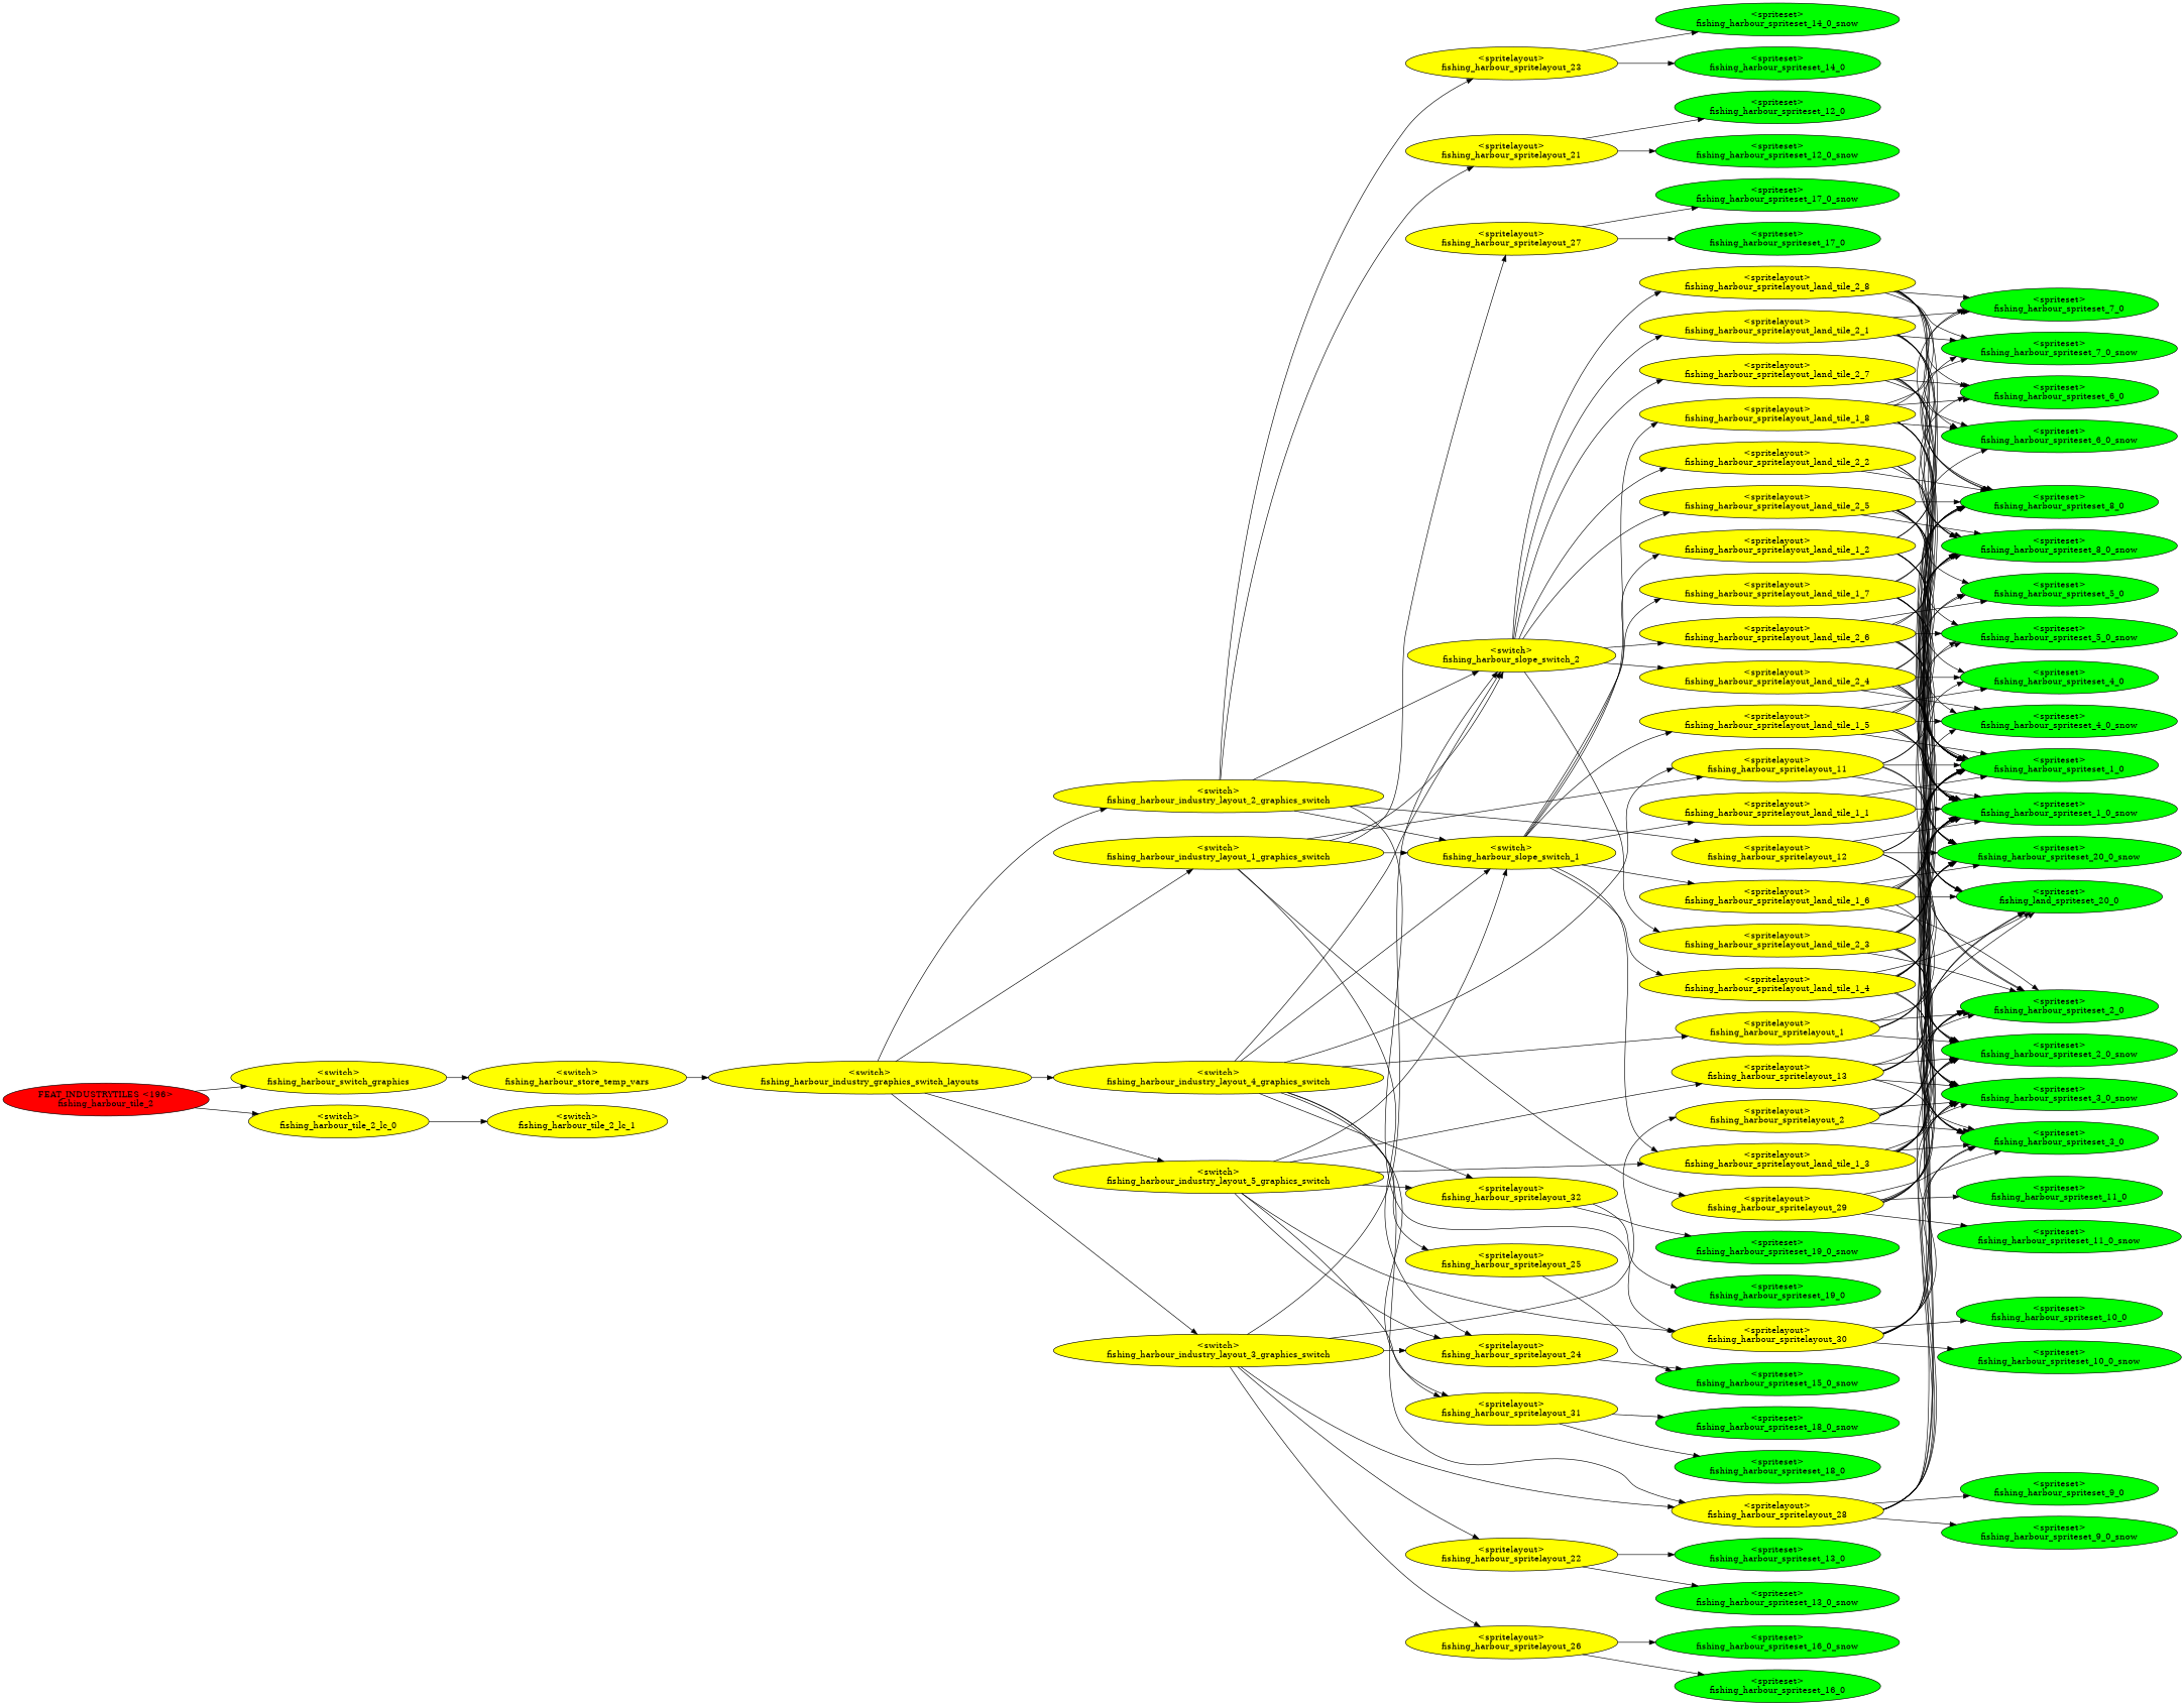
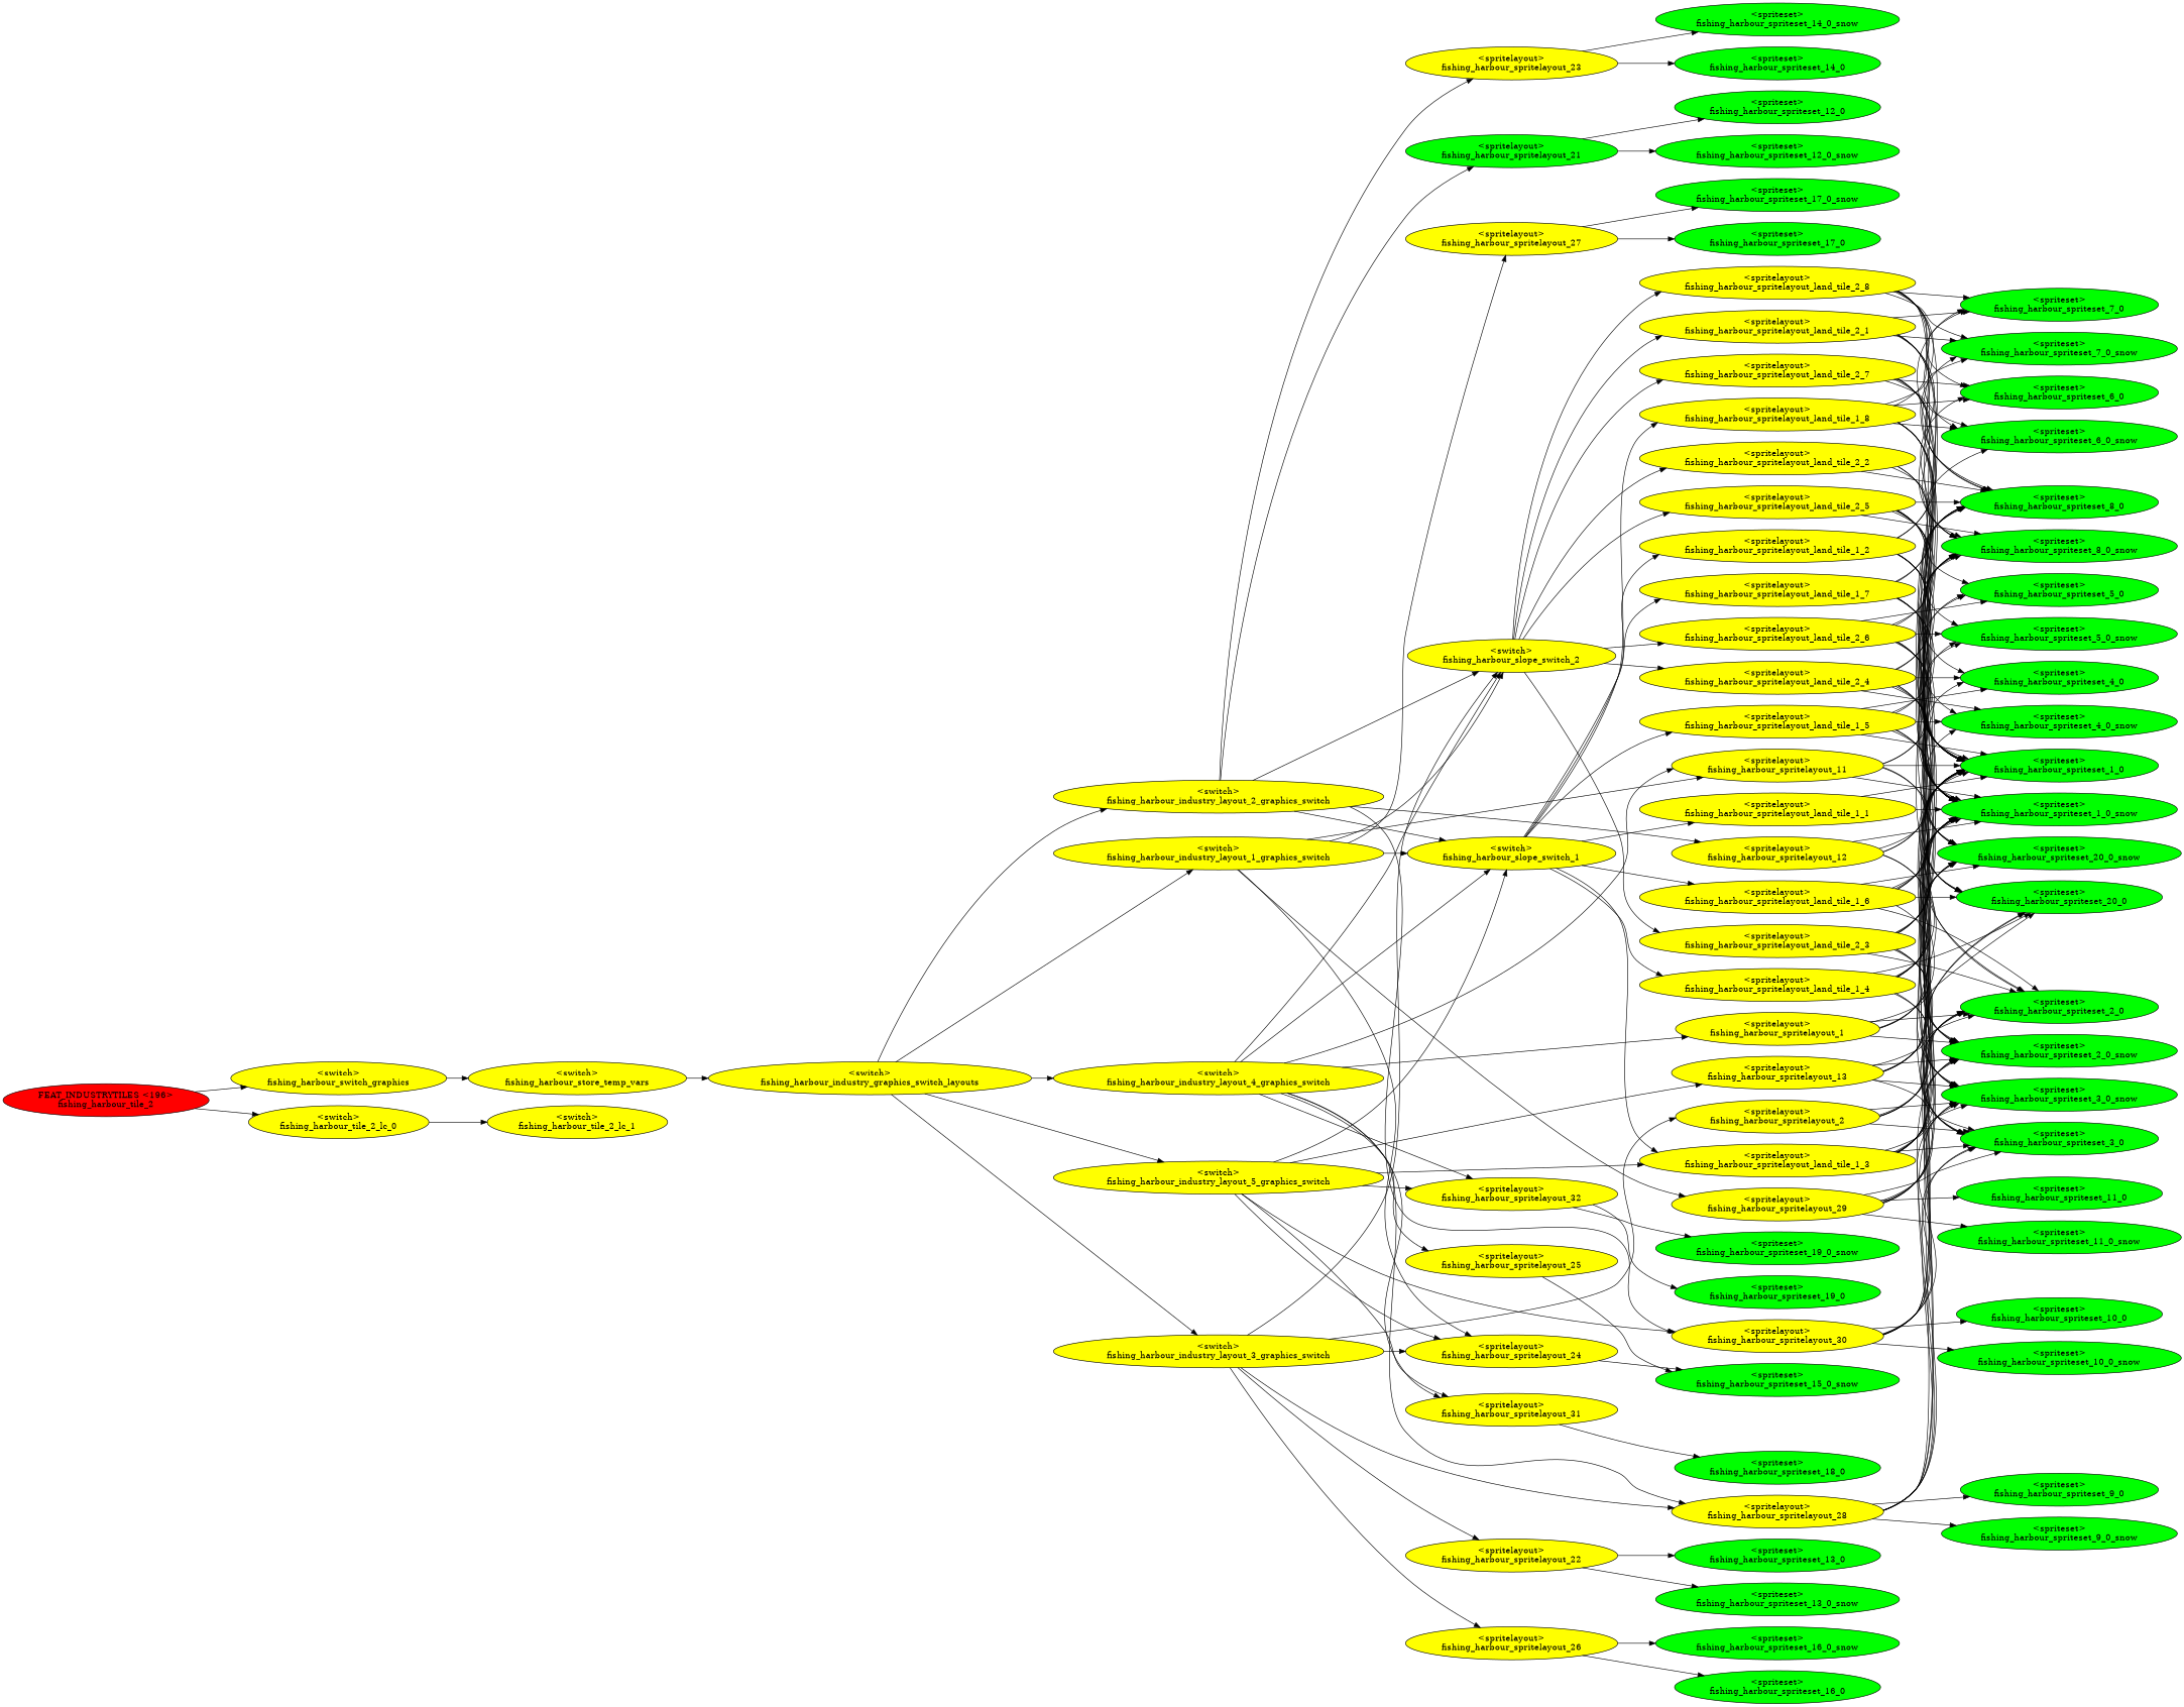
  digraph {
    rankdir=LR
    node [fillcolor=yellow style=filled]
    n1 [fillcolor=green label="<spriteset>\nfishing_harbour_spriteset_1_0"]
    n2 [fillcolor=green label="<spriteset>\nfishing_harbour_spriteset_1_0_snow"]
    n3 [fillcolor=green label="<spriteset>\nfishing_harbour_spriteset_2_0"]
    n4 [fillcolor=green label="<spriteset>\nfishing_harbour_spriteset_2_0_snow"]
    n5 [fillcolor=green label="<spriteset>\nfishing_harbour_spriteset_3_0"]
    n6 [fillcolor=green label="<spriteset>\nfishing_harbour_spriteset_3_0_snow"]
    n7 [fillcolor=green label="<spriteset>\nfishing_harbour_spriteset_4_0"]
    n8 [fillcolor=green label="<spriteset>\nfishing_harbour_spriteset_4_0_snow"]
    n9 [fillcolor=green label="<spriteset>\nfishing_harbour_spriteset_5_0"]
    n10 [fillcolor=green label="<spriteset>\nfishing_harbour_spriteset_5_0_snow"]
    n11 [fillcolor=green label="<spriteset>\nfishing_harbour_spriteset_6_0"]
    n12 [fillcolor=green label="<spriteset>\nfishing_harbour_spriteset_6_0_snow"]
    n13 [fillcolor=green label="<spriteset>\nfishing_harbour_spriteset_7_0"]
    n14 [fillcolor=green label="<spriteset>\nfishing_harbour_spriteset_7_0_snow"]
    n15 [fillcolor=green label="<spriteset>\nfishing_harbour_spriteset_8_0"]
    n16 [fillcolor=green label="<spriteset>\nfishing_harbour_spriteset_8_0_snow"]
    n17 [fillcolor=green label="<spriteset>\nfishing_harbour_spriteset_9_0"]
    n18 [fillcolor=green label="<spriteset>\nfishing_harbour_spriteset_9_0_snow"]
    n19 [fillcolor=green label="<spriteset>\nfishing_harbour_spriteset_10_0"]
    n20 [fillcolor=green label="<spriteset>\nfishing_harbour_spriteset_10_0_snow"]
    n21 [fillcolor=green label="<spriteset>\nfishing_harbour_spriteset_11_0"]
    n22 [fillcolor=green label="<spriteset>\nfishing_harbour_spriteset_11_0_snow"]
    n23 [fillcolor=green label="<spriteset>\nfishing_harbour_spriteset_12_0"]
    n24 [fillcolor=green label="<spriteset>\nfishing_harbour_spriteset_12_0_snow"]
    n25 [fillcolor=green label="<spriteset>\nfishing_harbour_spriteset_13_0"]
    n26 [fillcolor=green label="<spriteset>\nfishing_harbour_spriteset_13_0_snow"]
    n27 [fillcolor=green label="<spriteset>\nfishing_harbour_spriteset_14_0"]
    n28 [fillcolor=green label="<spriteset>\nfishing_harbour_spriteset_14_0_snow"]
    n29 [fillcolor=green label="<spriteset>\nfishing_harbour_spriteset_15_0_snow"]
    n30 [fillcolor=green label="<spriteset>\nfishing_harbour_spriteset_16_0"]
    n31 [fillcolor=green label="<spriteset>\nfishing_harbour_spriteset_16_0_snow"]
    n32 [fillcolor=green label="<spriteset>\nfishing_harbour_spriteset_17_0"]
    n33 [fillcolor=green label="<spriteset>\nfishing_harbour_spriteset_17_0_snow"]
    n34 [fillcolor=green label="<spriteset>\nfishing_harbour_spriteset_18_0"]
-   n35 [fillcolor=green label="<spriteset>\nfishing_harbour_spriteset_18_0_snow"]
    n36 [fillcolor=green label="<spriteset>\nfishing_harbour_spriteset_19_0"]
    n37 [fillcolor=green label="<spriteset>\nfishing_harbour_spriteset_19_0_snow"]
-   n38 [fillcolor=green label="<spriteset>\nfishing_land_spriteset_20_0"]
+   n38 [fillcolor=green label="<spriteset>\nfishing_harbour_spriteset_20_0"]
    n39 [fillcolor=green label="<spriteset>\nfishing_harbour_spriteset_20_0_snow"]
    n40 [label="<spritelayout>\nfishing_harbour_spritelayout_land_tile_1_2"]
    n41 [label="<spritelayout>\nfishing_harbour_spritelayout_land_tile_1_1"]
    n42 [label="<spritelayout>\nfishing_harbour_spritelayout_land_tile_1_3"]
    n43 [label="<spritelayout>\nfishing_harbour_spritelayout_land_tile_1_4"]
    n44 [label="<spritelayout>\nfishing_harbour_spritelayout_land_tile_1_5"]
    n45 [label="<spritelayout>\nfishing_harbour_spritelayout_land_tile_1_6"]
    n46 [label="<spritelayout>\nfishing_harbour_spritelayout_land_tile_1_7"]
    n47 [label="<spritelayout>\nfishing_harbour_spritelayout_land_tile_1_8"]
    n48 [label="<spritelayout>\nfishing_harbour_spritelayout_land_tile_2_1"]
    n49 [label="<spritelayout>\nfishing_harbour_spritelayout_land_tile_2_2"]
    n50 [label="<spritelayout>\nfishing_harbour_spritelayout_land_tile_2_3"]
    n51 [label="<spritelayout>\nfishing_harbour_spritelayout_land_tile_2_4"]
    n52 [label="<spritelayout>\nfishing_harbour_spritelayout_land_tile_2_5"]
    n53 [label="<spritelayout>\nfishing_harbour_spritelayout_land_tile_2_6"]
    n54 [label="<spritelayout>\nfishing_harbour_spritelayout_land_tile_2_7"]
    n55 [label="<spritelayout>\nfishing_harbour_spritelayout_land_tile_2_8"]
    n56 [label="<spritelayout>\nfishing_harbour_spritelayout_1"]
    n57 [label="<spritelayout>\nfishing_harbour_spritelayout_2"]
    n58 [label="<spritelayout>\nfishing_harbour_spritelayout_11"]
    n59 [label="<spritelayout>\nfishing_harbour_spritelayout_12"]
    n60 [label="<spritelayout>\nfishing_harbour_spritelayout_13"]
-   n61 [label="<spritelayout>\nfishing_harbour_spritelayout_21"]
+   n61 [fillcolor=green label="<spritelayout>\nfishing_harbour_spritelayout_21"]
    n62 [label="<spritelayout>\nfishing_harbour_spritelayout_22"]
    n63 [label="<spritelayout>\nfishing_harbour_spritelayout_23"]
    n64 [label="<spritelayout>\nfishing_harbour_spritelayout_24"]
    n65 [label="<spritelayout>\nfishing_harbour_spritelayout_25"]
    n66 [label="<spritelayout>\nfishing_harbour_spritelayout_26"]
    n67 [label="<spritelayout>\nfishing_harbour_spritelayout_27"]
    n68 [label="<spritelayout>\nfishing_harbour_spritelayout_28"]
    n69 [label="<spritelayout>\nfishing_harbour_spritelayout_29"]
    n70 [label="<spritelayout>\nfishing_harbour_spritelayout_30"]
    n71 [label="<spritelayout>\nfishing_harbour_spritelayout_31"]
    n72 [label="<spritelayout>\nfishing_harbour_spritelayout_32"]
    n73 [label="<switch>\nfishing_harbour_slope_switch_1"]
    n74 [label="<switch>\nfishing_harbour_slope_switch_2"]
    n75 [label="<switch>\nfishing_harbour_industry_layout_1_graphics_switch"]
    n76 [label="<switch>\nfishing_harbour_industry_layout_2_graphics_switch"]
    n77 [label="<switch>\nfishing_harbour_industry_layout_3_graphics_switch"]
    n78 [label="<switch>\nfishing_harbour_industry_layout_4_graphics_switch"]
    n79 [label="<switch>\nfishing_harbour_industry_layout_5_graphics_switch"]
    n80 [label="<switch>\nfishing_harbour_industry_graphics_switch_layouts"]
    n81 [label="<switch>\nfishing_harbour_store_temp_vars"]
    n82 [label="<switch>\nfishing_harbour_switch_graphics"]
    n83 [label="<switch>\nfishing_harbour_tile_2_lc_1"]
    n84 [label="<switch>\nfishing_harbour_tile_2_lc_0"]
    n85 [fillcolor=red label="FEAT_INDUSTRYTILES <196>\nfishing_harbour_tile_2"]
    n40 -> n1
    n40 -> n2
    n40 -> n13
    n40 -> n14
    n40 -> n38
    n40 -> n39
    n41 -> n1
    n41 -> n2
    n42 -> n1
    n42 -> n2
    n42 -> n3
    n42 -> n4
    n42 -> n5
    n42 -> n6
    n42 -> n38
    n42 -> n39
    n43 -> n1
    n43 -> n2
    n43 -> n5
    n43 -> n6
    n43 -> n7
    n43 -> n8
    n43 -> n38
    n43 -> n39
    n44 -> n1
    n44 -> n2
    n44 -> n7
    n44 -> n8
    n44 -> n9
    n44 -> n10
    n44 -> n38
    n44 -> n39
    n45 -> n1
    n45 -> n2
    n45 -> n3
    n45 -> n4
    n45 -> n9
    n45 -> n10
    n45 -> n38
    n45 -> n39
    n46 -> n1
    n46 -> n2
    n46 -> n11
    n46 -> n12
    n46 -> n38
    n46 -> n39
    n47 -> n1
    n47 -> n2
    n47 -> n11
    n47 -> n12
    n47 -> n13
    n47 -> n14
    n47 -> n38
    n47 -> n39
    n48 -> n1
    n48 -> n2
    n48 -> n13
    n48 -> n14
    n48 -> n15
    n48 -> n16
    n49 -> n1
    n49 -> n2
    n49 -> n15
    n49 -> n16
    n50 -> n1
    n50 -> n2
    n50 -> n3
    n50 -> n4
    n50 -> n5
    n50 -> n6
    n50 -> n15
    n50 -> n16
    n51 -> n1
    n51 -> n2
    n51 -> n5
    n51 -> n6
    n51 -> n7
    n51 -> n8
    n51 -> n15
    n51 -> n16
    n52 -> n1
    n52 -> n2
    n52 -> n7
    n52 -> n8
    n52 -> n9
    n52 -> n10
    n52 -> n15
    n52 -> n16
    n53 -> n1
    n53 -> n2
    n53 -> n3
    n53 -> n4
    n53 -> n9
    n53 -> n10
    n53 -> n15
    n53 -> n16
    n54 -> n1
    n54 -> n2
    n54 -> n11
    n54 -> n12
    n54 -> n15
    n54 -> n16
    n55 -> n1
    n55 -> n2
    n55 -> n11
    n55 -> n12
    n55 -> n13
    n55 -> n14
    n55 -> n15
    n55 -> n16
    n56 -> n1
    n56 -> n2
    n56 -> n3
    n56 -> n4
    n56 -> n38
    n56 -> n39
    n57 -> n1
    n57 -> n2
    n57 -> n5
    n57 -> n6
    n57 -> n38
    n57 -> n39
    n58 -> n1
    n58 -> n2
    n58 -> n3
    n58 -> n4
    n58 -> n15
    n58 -> n16
-   n59 -> n39
+   n59 -> n1
    n59 -> n2
    n59 -> n5
    n59 -> n6
    n59 -> n15
    n59 -> n16
    n60 -> n1
    n60 -> n2
    n60 -> n3
    n60 -> n4
    n60 -> n5
    n60 -> n6
    n60 -> n15
    n60 -> n16
    n61 -> n23
    n61 -> n24
    n62 -> n25
    n62 -> n26
    n63 -> n27
    n63 -> n28
    n64 -> n29
    n65 -> n29
    n66 -> n30
    n66 -> n31
    n67 -> n32
    n67 -> n33
    n68 -> n1
    n68 -> n2
    n68 -> n3
    n68 -> n4
    n68 -> n5
    n68 -> n6
    n68 -> n17
    n68 -> n18
    n69 -> n1
    n69 -> n2
    n69 -> n3
    n69 -> n4
    n69 -> n5
    n69 -> n6
    n69 -> n21
    n69 -> n22
    n70 -> n1
    n70 -> n2
    n70 -> n3
    n70 -> n4
    n70 -> n5
    n70 -> n6
    n70 -> n19
    n70 -> n20
    n71 -> n34
-   n71 -> n35
    n72 -> n36
    n72 -> n37
    n73 -> n40
    n73 -> n41
    n73 -> n42
    n73 -> n43
    n73 -> n44
    n73 -> n45
    n73 -> n46
    n73 -> n47
    n74 -> n48
    n74 -> n49
    n74 -> n50
    n74 -> n51
    n74 -> n52
    n74 -> n53
    n74 -> n54
    n74 -> n55
    n75 -> n58
    n75 -> n64
    n75 -> n67
    n75 -> n69
    n75 -> n73
    n75 -> n74
    n76 -> n59
    n76 -> n61
    n76 -> n63
    n76 -> n70
    n76 -> n73
    n76 -> n74
    n77 -> n57
    n77 -> n62
    n77 -> n64
    n77 -> n66
    n77 -> n68
    n77 -> n74
    n78 -> n56
    n78 -> n58
    n78 -> n65
    n78 -> n68
    n78 -> n71
    n78 -> n72
    n78 -> n73
    n78 -> n74
    n79 -> n42
    n79 -> n60
    n79 -> n64
    n79 -> n70
    n79 -> n71
    n79 -> n72
    n79 -> n73
    n80 -> n75
    n80 -> n76
    n80 -> n77
    n80 -> n78
    n80 -> n79
    n81 -> n80
    n82 -> n81
    n84 -> n83
    n85 -> n82
    n85 -> n84
  }
